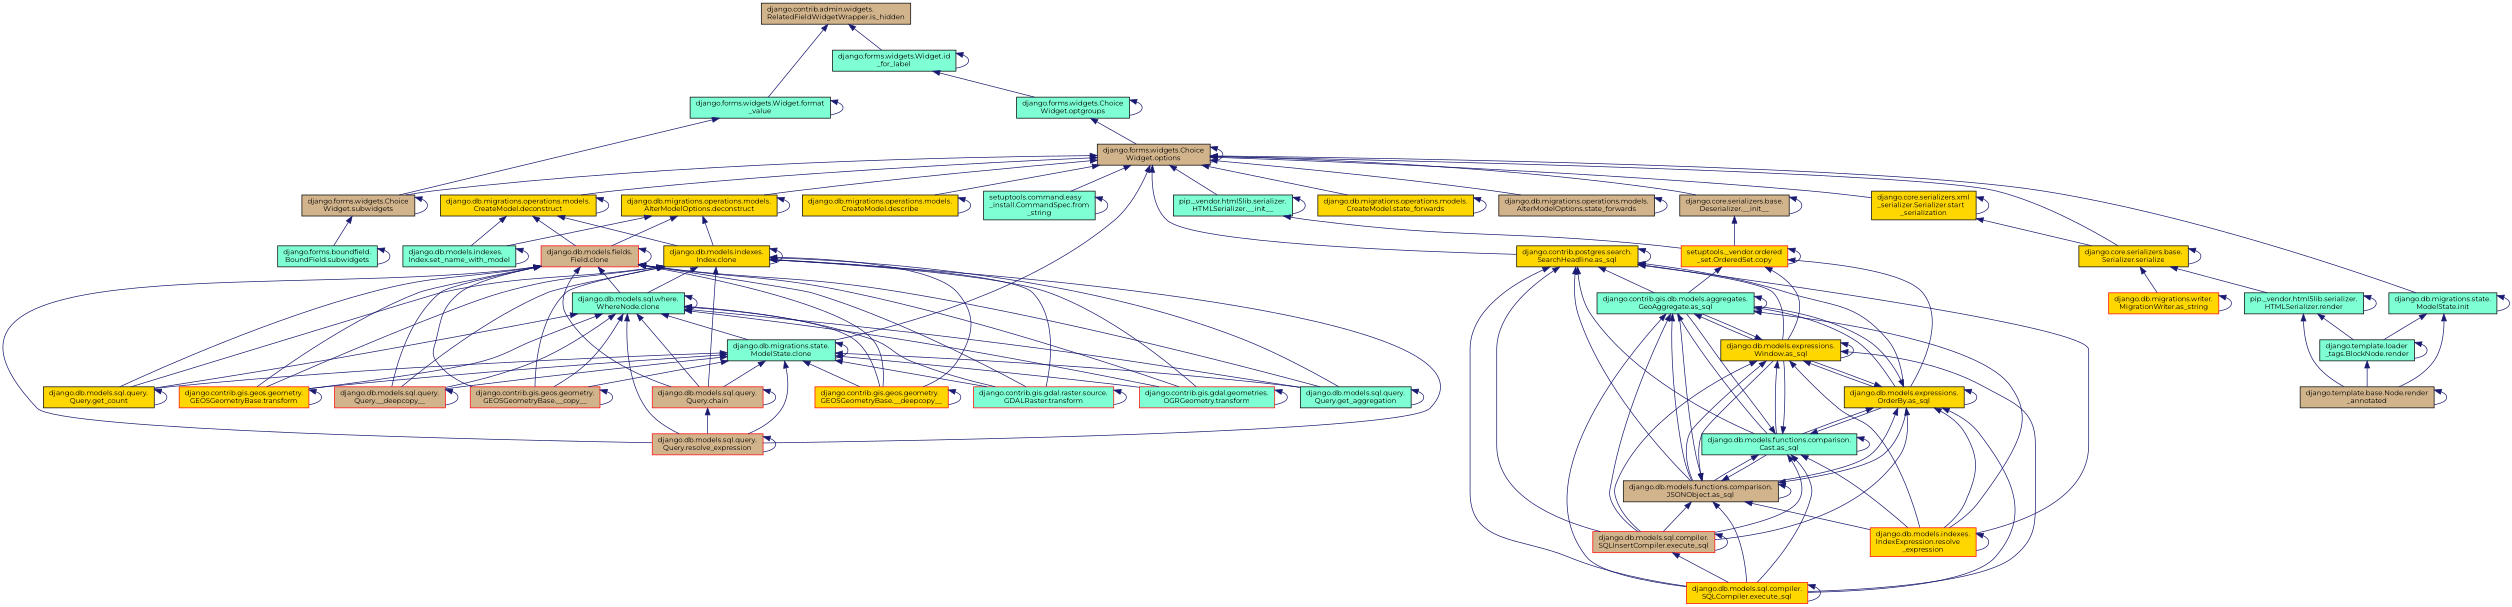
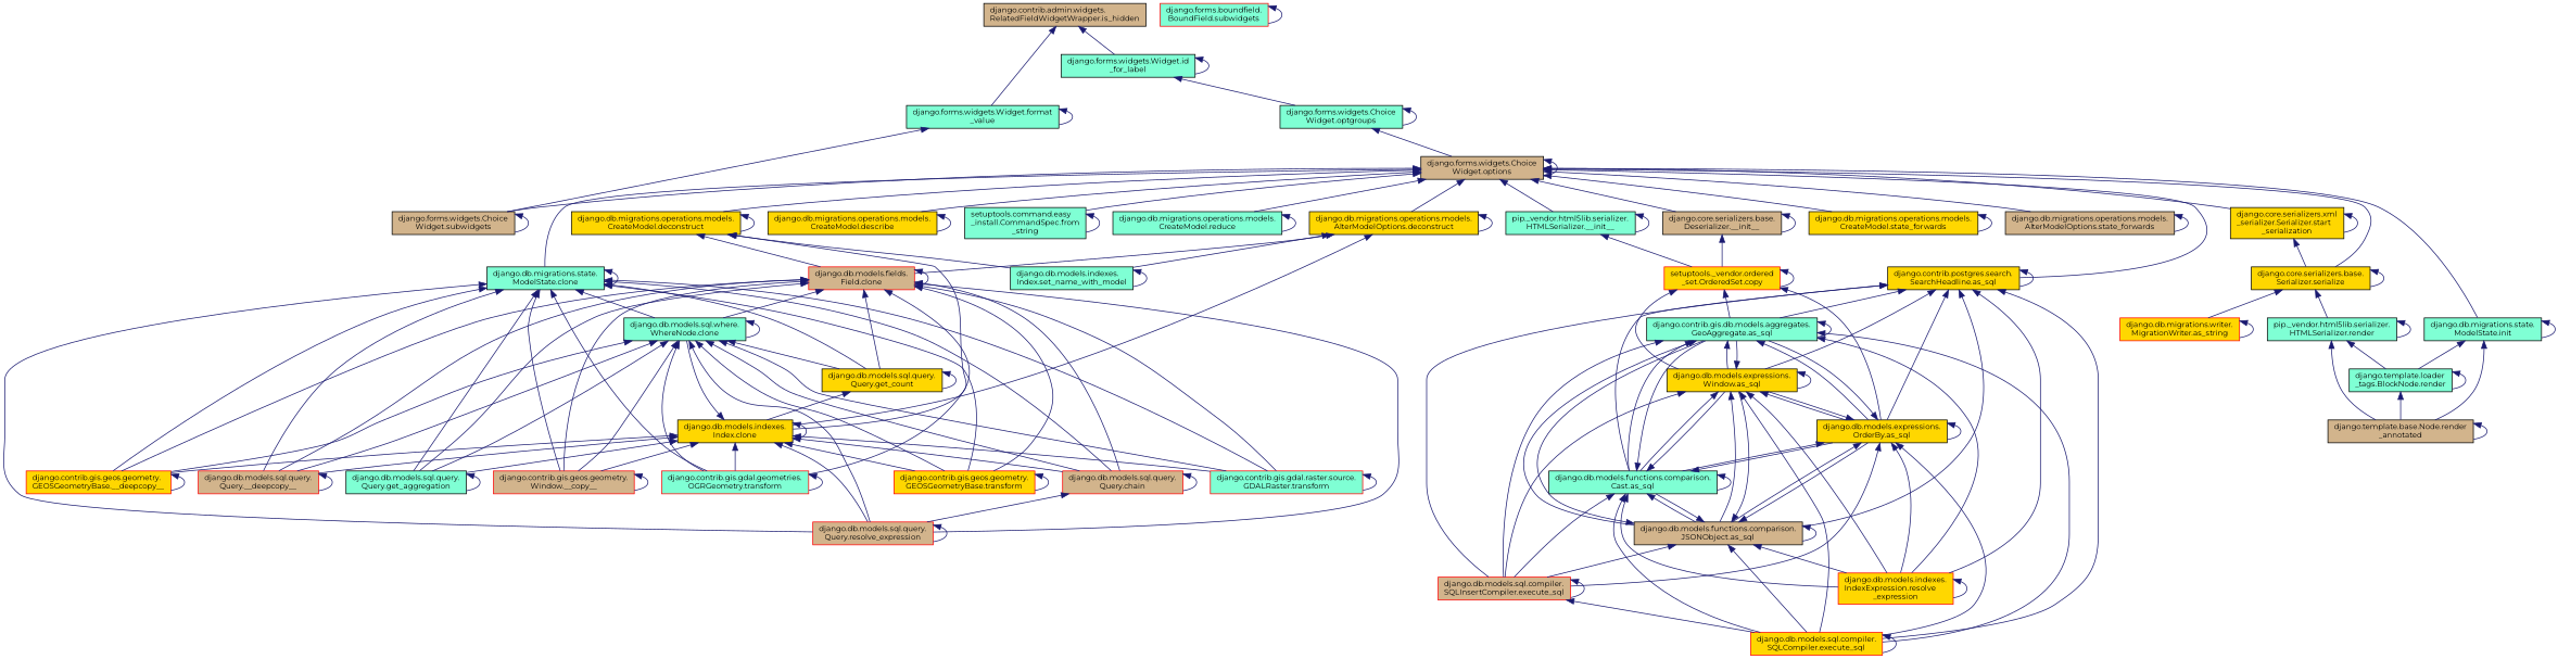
  digraph {
    fontname=Montserrat
    rankdir=TB
    node [color=black fillcolor=aquamarine fontname=Montserrat fontsize=10 shape=record style=filled]
    edge [color=midnightblue dir=back fontname=Montserrat fontsize=10 labelfontname=Helvetica labelfontsize=10 style=solid]
    n1 [fillcolor=tan fontcolor=black height=0.2 label="django.contrib.admin.widgets.\lRelatedFieldWidgetWrapper.is_hidden" width=0.4]
    n2 [height=0.2 label="django.forms.widgets.Widget.format\l_value" width=0.4]
    n3 [height=0.2 label="django.forms.widgets.Widget.id\l_for_label" width=0.4]
    n4 [fillcolor=tan height=0.2 label="django.forms.widgets.Choice\lWidget.subwidgets" width=0.4]
    n5 [height=0.2 label="django.forms.widgets.Choice\lWidget.optgroups" width=0.4]
-   n6 [height=0.2 label="django.forms.boundfield.\lBoundField.subwidgets" width=0.4]
+   n6 [color=red height=0.2 label="django.forms.boundfield.\lBoundField.subwidgets" width=0.4]
    n7 [fillcolor=tan height=0.2 label="django.forms.widgets.Choice\lWidget.options" width=0.4]
    n8 [height=0.2 label="pip._vendor.html5lib.serializer.\lHTMLSerializer.__init__" width=0.4]
    n9 [fillcolor=tan height=0.2 label="django.core.serializers.base.\lDeserializer.__init__" width=0.4]
    n10 [fillcolor=gold height=0.2 label="django.contrib.postgres.search.\lSearchHeadline.as_sql" width=0.4]
    n11 [height=0.2 label="django.db.migrations.state.\lModelState.clone" width=0.4]
    n12 [fillcolor=gold height=0.2 label="django.db.migrations.operations.models.\lCreateModel.deconstruct" width=0.4]
    n13 [fillcolor=gold height=0.2 label="django.db.migrations.operations.models.\lAlterModelOptions.deconstruct" width=0.4]
    n14 [fillcolor=gold height=0.2 label="django.db.migrations.operations.models.\lCreateModel.describe" width=0.4]
    n15 [height=0.2 label="setuptools.command.easy\l_install.CommandSpec.from\l_string" width=0.4]
+   n16 [height=0.2 label="django.db.migrations.operations.models.\lCreateModel.reduce" width=0.4]
    n17 [height=0.2 label="django.db.migrations.state.\lModelState.init" width=0.4]
    n18 [fillcolor=gold height=0.2 label="django.core.serializers.base.\lSerializer.serialize" width=0.4]
    n19 [fillcolor=gold height=0.2 label="django.core.serializers.xml\l_serializer.Serializer.start\l_serialization" width=0.4]
    n20 [fillcolor=gold height=0.2 label="django.db.migrations.operations.models.\lCreateModel.state_forwards" width=0.4]
    n21 [fillcolor=tan height=0.2 label="django.db.migrations.operations.models.\lAlterModelOptions.state_forwards" width=0.4]
    n22 [color=red fillcolor=gold height=0.2 label="setuptools._vendor.ordered\l_set.OrderedSet.copy" width=0.4]
    n23 [height=0.2 label="django.contrib.gis.db.models.aggregates.\lGeoAggregate.as_sql" width=0.4]
    n24 [fillcolor=gold height=0.2 label="django.db.models.expressions.\lWindow.as_sql" width=0.4]
    n25 [fillcolor=gold height=0.2 label="django.db.models.expressions.\lOrderBy.as_sql" width=0.4]
    n26 [height=0.2 label="django.db.models.functions.comparison.\lCast.as_sql" width=0.4]
    n27 [fillcolor=tan height=0.2 label="django.db.models.functions.comparison.\lJSONObject.as_sql" width=0.4]
    n28 [color=red fillcolor=gold height=0.2 label="django.db.models.sql.compiler.\lSQLCompiler.execute_sql" width=0.4]
    n29 [color=red fillcolor=tan height=0.2 label="django.db.models.sql.compiler.\lSQLInsertCompiler.execute_sql" width=0.4]
    n30 [color=red fillcolor=gold height=0.2 label="django.db.models.indexes.\lIndexExpression.resolve\l_expression" width=0.4]
-   n31 [color=red fillcolor=tan height=0.2 label="django.contrib.gis.geos.geometry.\lGEOSGeometryBase.__copy__" width=0.4]
+   n31 [color=red fillcolor=tan height=0.2 label="django.contrib.gis.geos.geometry.\lWindow.__copy__" width=0.4]
    n32 [color=red fillcolor=tan height=0.2 label="django.db.models.sql.query.\lQuery.__deepcopy__" width=0.4]
    n33 [color=red fillcolor=gold height=0.2 label="django.contrib.gis.geos.geometry.\lGEOSGeometryBase.__deepcopy__" width=0.4]
    n34 [color=red fillcolor=tan height=0.2 label="django.db.models.sql.query.\lQuery.chain" width=0.4]
    n35 [color=red fillcolor=tan height=0.2 label="django.db.models.sql.query.\lQuery.resolve_expression" width=0.4]
    n36 [height=0.2 label="django.db.models.sql.where.\lWhereNode.clone" width=0.4]
    n37 [height=0.2 label="django.db.models.sql.query.\lQuery.get_aggregation" width=0.4]
    n38 [fillcolor=gold height=0.2 label="django.db.models.sql.query.\lQuery.get_count" width=0.4]
    n39 [color=red height=0.2 label="django.contrib.gis.gdal.geometries.\lOGRGeometry.transform" width=0.4]
    n40 [color=red fillcolor=gold height=0.2 label="django.contrib.gis.geos.geometry.\lGEOSGeometryBase.transform" width=0.4]
    n41 [color=red height=0.2 label="django.contrib.gis.gdal.raster.source.\lGDALRaster.transform" width=0.4]
    n42 [color=red fillcolor=tan height=0.2 label="django.db.models.fields.\lField.clone" width=0.4]
    n43 [fillcolor=gold height=0.2 label="django.db.models.indexes.\lIndex.clone" width=0.4]
    n44 [height=0.2 label="django.db.models.indexes.\lIndex.set_name_with_model" width=0.4]
    n45 [height=0.2 label="django.template.loader\l_tags.BlockNode.render" width=0.4]
    n46 [fillcolor=tan height=0.2 label="django.template.base.Node.render\l_annotated" width=0.4]
    n47 [color=red fillcolor=gold height=0.2 label="django.db.migrations.writer.\lMigrationWriter.as_string" width=0.4]
    n48 [height=0.2 label="pip._vendor.html5lib.serializer.\lHTMLSerializer.render" width=0.4]
    n1 -> n2
    n1 -> n3
    n2 -> n2
    n2 -> n4
    n3 -> n3
    n3 -> n5
    n4 -> n4
-   n4 -> n6
    n5 -> n5
    n5 -> n7
    n6 -> n6
    n7 -> n4
    n7 -> n7
    n7 -> n8
    n7 -> n9
    n7 -> n10
    n7 -> n11
    n7 -> n12
    n7 -> n13
    n7 -> n14
    n7 -> n15
+   n7 -> n16
    n7 -> n17
    n7 -> n18
    n7 -> n19
    n7 -> n20
    n7 -> n21
    n8 -> n8
    n8 -> n22
    n9 -> n9
    n9 -> n22
    n10 -> n10
    n10 -> n23
    n10 -> n24
    n10 -> n25
    n10 -> n26
    n10 -> n27
    n10 -> n28
    n10 -> n29
    n10 -> n30
    n11 -> n11
    n11 -> n31
    n11 -> n32
    n11 -> n33
    n11 -> n34
    n11 -> n35
-   n36 -> n11
+   n11 -> n36
    n11 -> n37
    n11 -> n38
    n11 -> n39
    n11 -> n40
    n11 -> n41
    n12 -> n12
    n12 -> n42
    n12 -> n43
    n12 -> n44
    n13 -> n13
    n13 -> n42
    n13 -> n43
    n13 -> n44
    n14 -> n14
    n15 -> n15
+   n16 -> n16
    n17 -> n17
    n17 -> n45
    n17 -> n46
    n18 -> n18
    n18 -> n47
    n18 -> n48
    n19 -> n18
    n19 -> n19
    n20 -> n20
    n21 -> n21
    n22 -> n22
    n22 -> n23
    n22 -> n24
    n22 -> n25
    n23 -> n23
    n23 -> n24
    n23 -> n25
    n23 -> n26
    n23 -> n27
    n23 -> n28
    n23 -> n29
    n23 -> n30
    n24 -> n23
    n24 -> n24
    n24 -> n25
    n24 -> n26
    n24 -> n27
    n24 -> n28
    n24 -> n29
    n24 -> n30
    n25 -> n23
    n25 -> n24
    n25 -> n25
    n25 -> n26
    n25 -> n27
    n25 -> n28
    n25 -> n29
    n25 -> n30
    n26 -> n23
    n26 -> n24
    n26 -> n25
    n26 -> n26
    n26 -> n27
    n26 -> n28
    n26 -> n29
    n26 -> n30
    n27 -> n23
    n27 -> n24
    n27 -> n25
    n27 -> n26
    n27 -> n27
    n27 -> n28
    n27 -> n29
    n27 -> n30
    n28 -> n28
    n29 -> n28
    n29 -> n29
    n30 -> n30
    n31 -> n31
    n32 -> n32
    n33 -> n33
    n34 -> n34
    n34 -> n35
    n35 -> n35
    n36 -> n31
    n36 -> n32
    n36 -> n33
    n36 -> n34
    n36 -> n35
    n36 -> n36
    n36 -> n37
    n36 -> n38
    n36 -> n39
    n36 -> n40
    n36 -> n41
    n37 -> n37
    n38 -> n38
    n39 -> n39
    n40 -> n40
    n41 -> n41
    n42 -> n31
    n42 -> n32
    n42 -> n33
    n42 -> n34
    n42 -> n35
    n42 -> n36
    n42 -> n37
    n42 -> n38
    n42 -> n39
    n42 -> n40
    n42 -> n41
    n42 -> n42
    n43 -> n31
    n43 -> n32
    n43 -> n33
    n43 -> n34
    n43 -> n35
    n43 -> n36
    n43 -> n37
-   n43 -> n38
+   n38 -> n43
    n43 -> n39
    n43 -> n40
    n43 -> n41
    n43 -> n43
    n44 -> n44
    n45 -> n45
    n45 -> n46
    n46 -> n46
    n47 -> n47
    n48 -> n45
    n48 -> n46
    n48 -> n48
  }
